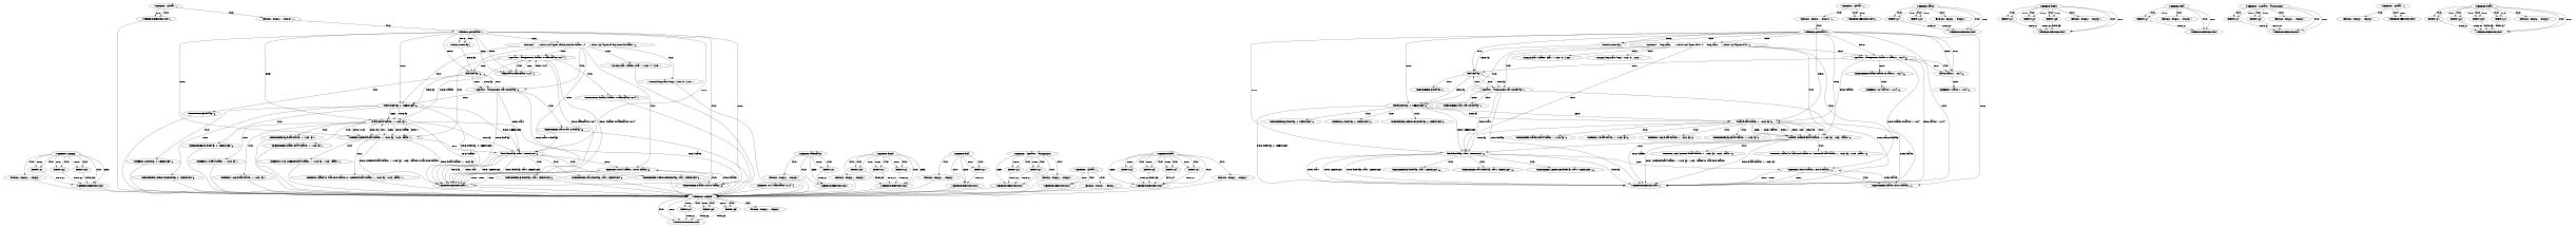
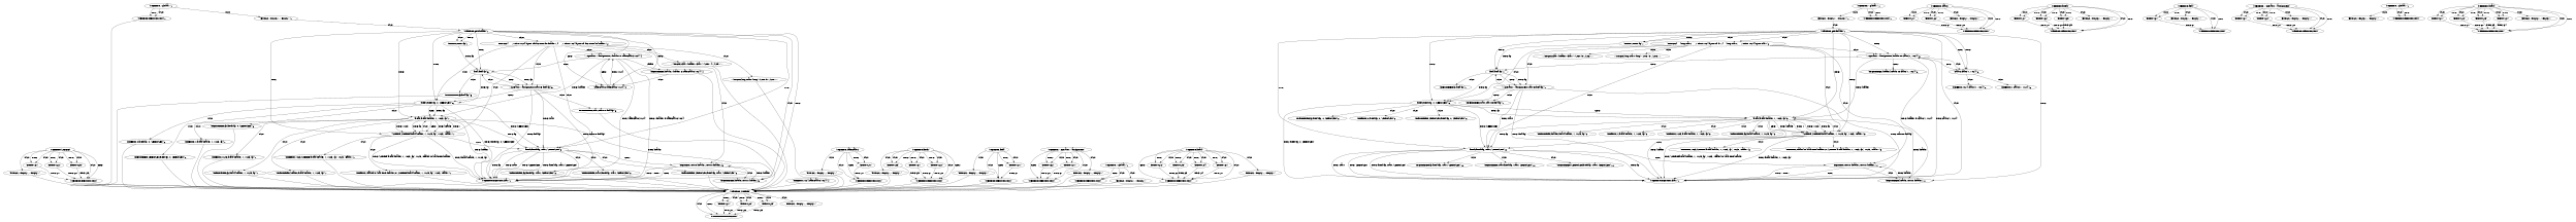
  digraph {
    n1 [label=<(METHOD,SAFE_E)>]
    n2 [label=<(PARAM,p1)>]
    n3 [label=<(PARAM,p2)>]
    n4 [label=<(PARAM,p3)>]
    n5 [label=<(BLOCK,&lt;empty&gt;,&lt;empty&gt;)>]
    n6 [label=<(METHOD_RETURN,ANY)>]
    n7 [label=<(METHOD,&lt;global&gt;)<SUB>1</SUB>>]
    n8 [label=<(BLOCK,&lt;empty&gt;,&lt;empty&gt;)<SUB>1</SUB>>]
    n9 [label=<(METHOD_RETURN,ANY)<SUB>1</SUB>>]
    n10 [label=<(METHOD,get_header)<SUB>1</SUB>>]
    n11 [label=<(PARAM,FILE *fp)<SUB>1</SUB>>]
    n12 [label=<(BLOCK,{     long start;      /* First 1024 bytes of d...,{     long start;      /* First 1024 bytes of d...)<SUB>2</SUB>>]
    n13 [label=<(&lt;operator&gt;.assignment,header = calloc(1, 1024))<SUB>6</SUB>>]
    n14 [label=<(calloc,calloc(1, 1024))<SUB>6</SUB>>]
    n15 [label=<(ftell,ftell(fp))<SUB>7</SUB>>]
    n16 [label=<(fseek,fseek(fp, 0, SEEK_SET))<SUB>8</SUB>>]
    n17 [label=<(SAFE_E,SAFE_E(fread(header, 1, 1023, fp), 1023, &quot;Faile...)<SUB>9</SUB>>]
    n18 [label=<(fread,fread(header, 1, 1023, fp))<SUB>9</SUB>>]
    n19 [label=<(fseek,fseek(fp, start, SEEK_SET))<SUB>10</SUB>>]
    n20 [label=<(IDENTIFIER,header,return header;)<SUB>11</SUB>>]
    n21 [label=<(METHOD_RETURN,char*)<SUB>1</SUB>>]
    n22 [label="<(LOCAL,long start: long)<SUB>3</SUB>>"]
    n23 [label="<(LOCAL,char* header: char*)<SUB>5</SUB>>"]
    n24 [label=<(&lt;operator&gt;.assignment,start = ftell(fp))<SUB>7</SUB>>]
    n25 [label=<(RETURN,return header;,return header;)<SUB>11</SUB>>]
    n26 [label=<(IDENTIFIER,header,header = calloc(1, 1024))<SUB>6</SUB>>]
    n27 [label=<(LITERAL,1,calloc(1, 1024))<SUB>6</SUB>>]
    n28 [label=<(LITERAL,1024,calloc(1, 1024))<SUB>6</SUB>>]
    n29 [label=<(IDENTIFIER,fp,ftell(fp))<SUB>7</SUB>>]
    n30 [label=<(IDENTIFIER,fp,fseek(fp, 0, SEEK_SET))<SUB>8</SUB>>]
    n31 [label=<(LITERAL,0,fseek(fp, 0, SEEK_SET))<SUB>8</SUB>>]
    n32 [label=<(IDENTIFIER,SEEK_SET,fseek(fp, 0, SEEK_SET))<SUB>8</SUB>>]
    n33 [label=<(LITERAL,1023,SAFE_E(fread(header, 1, 1023, fp), 1023, &quot;Faile...)<SUB>9</SUB>>]
    n34 [label=<(LITERAL,&quot;Failed to load PDF header.\n&quot;,SAFE_E(fread(header, 1, 1023, fp), 1023, &quot;Faile...)<SUB>9</SUB>>]
    n35 [label=<(IDENTIFIER,header,fread(header, 1, 1023, fp))<SUB>9</SUB>>]
    n36 [label=<(LITERAL,1,fread(header, 1, 1023, fp))<SUB>9</SUB>>]
    n37 [label=<(LITERAL,1023,fread(header, 1, 1023, fp))<SUB>9</SUB>>]
    n38 [label=<(IDENTIFIER,fp,fread(header, 1, 1023, fp))<SUB>9</SUB>>]
    n39 [label=<(IDENTIFIER,fp,fseek(fp, start, SEEK_SET))<SUB>10</SUB>>]
    n40 [label=<(IDENTIFIER,start,fseek(fp, start, SEEK_SET))<SUB>10</SUB>>]
    n41 [label=<(IDENTIFIER,SEEK_SET,fseek(fp, start, SEEK_SET))<SUB>10</SUB>>]
    n42 [label=<(IDENTIFIER,start,start = ftell(fp))<SUB>7</SUB>>]
    n43 [label=<(METHOD,calloc)>]
    n44 [label=<(PARAM,p1)>]
    n45 [label=<(PARAM,p2)>]
    n46 [label=<(BLOCK,&lt;empty&gt;,&lt;empty&gt;)>]
    n47 [label=<(METHOD_RETURN,ANY)>]
    n48 [label=<(METHOD,fseek)>]
    n49 [label=<(PARAM,p1)>]
    n50 [label=<(PARAM,p2)>]
    n51 [label=<(PARAM,p3)>]
    n52 [label=<(BLOCK,&lt;empty&gt;,&lt;empty&gt;)>]
    n53 [label=<(METHOD_RETURN,ANY)>]
    n54 [label=<(METHOD,ftell)>]
    n55 [label=<(PARAM,p1)>]
    n56 [label=<(BLOCK,&lt;empty&gt;,&lt;empty&gt;)>]
    n57 [label=<(METHOD_RETURN,ANY)>]
    n58 [label=<(METHOD,&lt;operator&gt;.assignment)>]
    n59 [label=<(PARAM,p1)>]
    n60 [label=<(PARAM,p2)>]
    n61 [label=<(BLOCK,&lt;empty&gt;,&lt;empty&gt;)>]
    n62 [label=<(METHOD_RETURN,ANY)>]
    n63 [label=<(METHOD,&lt;global&gt;)<SUB>1</SUB>>]
    n64 [label=<(BLOCK,&lt;empty&gt;,&lt;empty&gt;)>]
    n65 [label=<(METHOD_RETURN,ANY)>]
    n66 [label=<(METHOD,fread)>]
    n67 [label=<(PARAM,p1)>]
    n68 [label=<(PARAM,p2)>]
    n69 [label=<(PARAM,p3)>]
    n70 [label=<(PARAM,p4)>]
    n71 [label=<(BLOCK,&lt;empty&gt;,&lt;empty&gt;)>]
    n72 [label=<(METHOD_RETURN,ANY)>]
    n73 [label=<(METHOD,SAFE_E)>]
    n74 [label=<(PARAM,p1)>]
    n75 [label=<(PARAM,p2)>]
    n76 [label=<(PARAM,p3)>]
    n77 [label=<(BLOCK,&lt;empty&gt;,&lt;empty&gt;)>]
    n78 [label=<(METHOD_RETURN,ANY)>]
    n79 [label=<(METHOD,&lt;global&gt;)<SUB>1</SUB>>]
    n80 [label=<(BLOCK,&lt;empty&gt;,&lt;empty&gt;)<SUB>1</SUB>>]
    n81 [label=<(METHOD_RETURN,ANY)<SUB>1</SUB>>]
    n82 [label=<(METHOD,get_header)<SUB>1</SUB>>]
    n83 [label=<(PARAM,FILE *fp)<SUB>1</SUB>>]
    n84 [label=<(BLOCK,{      /* First 1024 bytes of doc must be heade...,{      /* First 1024 bytes of doc must be heade...)<SUB>2</SUB>>]
    n85 [label=<(safe_calloc,safe_calloc(1024))<SUB>4</SUB>>]
    n86 [label=<(ftell,ftell(fp))<SUB>5</SUB>>]
    n87 [label=<(fseek,fseek(fp, 0, SEEK_SET))<SUB>6</SUB>>]
    n88 [label=<(SAFE_E,SAFE_E(fread(header, 1, 1023, fp), 1023, &quot;Faile...)<SUB>7</SUB>>]
    n89 [label=<(fread,fread(header, 1, 1023, fp))<SUB>7</SUB>>]
    n90 [label=<(fseek,fseek(fp, start, SEEK_SET))<SUB>8</SUB>>]
    n91 [label=<(IDENTIFIER,header,return header;)<SUB>9</SUB>>]
    n92 [label=<(METHOD_RETURN,char*)<SUB>1</SUB>>]
    n93 [label="<(LOCAL,char* header: char*)<SUB>4</SUB>>"]
    n94 [label=<(&lt;operator&gt;.assignment,*header = safe_calloc(1024))<SUB>4</SUB>>]
    n95 [label="<(LOCAL,long start: long)<SUB>5</SUB>>"]
    n96 [label=<(&lt;operator&gt;.assignment,start = ftell(fp))<SUB>5</SUB>>]
    n97 [label=<(RETURN,return header;,return header;)<SUB>9</SUB>>]
    n98 [label=<(IDENTIFIER,fp,ftell(fp))<SUB>5</SUB>>]
    n99 [label=<(IDENTIFIER,fp,fseek(fp, 0, SEEK_SET))<SUB>6</SUB>>]
    n100 [label=<(LITERAL,0,fseek(fp, 0, SEEK_SET))<SUB>6</SUB>>]
    n101 [label=<(IDENTIFIER,SEEK_SET,fseek(fp, 0, SEEK_SET))<SUB>6</SUB>>]
    n102 [label=<(LITERAL,1023,SAFE_E(fread(header, 1, 1023, fp), 1023, &quot;Faile...)<SUB>7</SUB>>]
    n103 [label=<(LITERAL,&quot;Failed to load PDF header.\n&quot;,SAFE_E(fread(header, 1, 1023, fp), 1023, &quot;Faile...)<SUB>7</SUB>>]
    n104 [label=<(IDENTIFIER,header,fread(header, 1, 1023, fp))<SUB>7</SUB>>]
    n105 [label=<(LITERAL,1,fread(header, 1, 1023, fp))<SUB>7</SUB>>]
    n106 [label=<(LITERAL,1023,fread(header, 1, 1023, fp))<SUB>7</SUB>>]
    n107 [label=<(IDENTIFIER,fp,fread(header, 1, 1023, fp))<SUB>7</SUB>>]
    n108 [label=<(IDENTIFIER,fp,fseek(fp, start, SEEK_SET))<SUB>8</SUB>>]
    n109 [label=<(IDENTIFIER,start,fseek(fp, start, SEEK_SET))<SUB>8</SUB>>]
    n110 [label=<(IDENTIFIER,SEEK_SET,fseek(fp, start, SEEK_SET))<SUB>8</SUB>>]
    n111 [label=<(IDENTIFIER,header,*header = safe_calloc(1024))<SUB>4</SUB>>]
    n112 [label=<(IDENTIFIER,start,start = ftell(fp))<SUB>5</SUB>>]
    n113 [label=<(LITERAL,1024,safe_calloc(1024))<SUB>4</SUB>>]
    n114 [label=<(METHOD,safe_calloc)>]
    n115 [label=<(PARAM,p1)>]
    n116 [label=<(BLOCK,&lt;empty&gt;,&lt;empty&gt;)>]
    n117 [label=<(METHOD_RETURN,ANY)>]
    n118 [label=<(METHOD,fseek)>]
    n119 [label=<(PARAM,p1)>]
    n120 [label=<(PARAM,p2)>]
    n121 [label=<(PARAM,p3)>]
    n122 [label=<(BLOCK,&lt;empty&gt;,&lt;empty&gt;)>]
    n123 [label=<(METHOD_RETURN,ANY)>]
    n124 [label=<(METHOD,ftell)>]
    n125 [label=<(PARAM,p1)>]
    n126 [label=<(BLOCK,&lt;empty&gt;,&lt;empty&gt;)>]
    n127 [label=<(METHOD_RETURN,ANY)>]
    n128 [label=<(METHOD,&lt;operator&gt;.assignment)>]
    n129 [label=<(PARAM,p1)>]
    n130 [label=<(PARAM,p2)>]
    n131 [label=<(BLOCK,&lt;empty&gt;,&lt;empty&gt;)>]
    n132 [label=<(METHOD_RETURN,ANY)>]
    n133 [label=<(METHOD,&lt;global&gt;)<SUB>1</SUB>>]
    n134 [label=<(BLOCK,&lt;empty&gt;,&lt;empty&gt;)>]
    n135 [label=<(METHOD_RETURN,ANY)>]
    n136 [label=<(METHOD,fread)>]
    n137 [label=<(PARAM,p1)>]
    n138 [label=<(PARAM,p2)>]
    n139 [label=<(PARAM,p3)>]
    n140 [label=<(PARAM,p4)>]
    n141 [label=<(BLOCK,&lt;empty&gt;,&lt;empty&gt;)>]
    n142 [label=<(METHOD_RETURN,ANY)>]
    n1 -> n2 [label="AST: "]
    n1 -> n2 [label="DDG: "]
    n1 -> n3 [label="AST: "]
    n1 -> n3 [label="DDG: "]
    n1 -> n4 [label="AST: "]
    n1 -> n4 [label="DDG: "]
    n1 -> n5 [label="AST: "]
    n1 -> n6 [label="AST: "]
    n1 -> n6 [label="CFG: "]
    n2 -> n6 [label="DDG: p1"]
    n3 -> n6 [label="DDG: p2"]
    n4 -> n6 [label="DDG: p3"]
    n7 -> n8 [label="AST: "]
    n7 -> n9 [label="AST: "]
    n7 -> n9 [label="CFG: "]
    n8 -> n10 [label="AST: "]
    n10 -> n11 [label="AST: "]
    n10 -> n11 [label="DDG: "]
    n10 -> n12 [label="AST: "]
    n10 -> n13 [label="DDG: "]
    n10 -> n14 [label="CFG: "]
    n10 -> n14 [label="DDG: "]
    n10 -> n15 [label="DDG: "]
    n10 -> n16 [label="DDG: "]
    n10 -> n17 [label="DDG: "]
    n10 -> n18 [label="DDG: "]
    n10 -> n19 [label="DDG: "]
    n10 -> n20 [label="DDG: "]
    n10 -> n21 [label="AST: "]
    n11 -> n15 [label="DDG: fp"]
    n12 -> n13 [label="AST: "]
    n12 -> n16 [label="AST: "]
    n12 -> n17 [label="AST: "]
    n12 -> n19 [label="AST: "]
    n12 -> n22 [label="AST: "]
    n12 -> n23 [label="AST: "]
    n12 -> n24 [label="AST: "]
    n12 -> n25 [label="AST: "]
    n13 -> n14 [label="AST: "]
    n13 -> n15 [label="CFG: "]
    n13 -> n18 [label="DDG: header"]
    n13 -> n21 [label="DDG: calloc(1, 1024)"]
    n13 -> n21 [label="DDG: header = calloc(1, 1024)"]
    n13 -> n26 [label="CFG: "]
    n14 -> n13 [label="CFG: "]
    n14 -> n27 [label="AST: "]
-   n26 -> n28 [label="AST: "]
+   n14 -> n28 [label="AST: "]
    n15 -> n16 [label="DDG: fp"]
    n15 -> n24 [label="CFG: "]
    n15 -> n24 [label="DDG: fp"]
    n15 -> n29 [label="AST: "]
    n16 -> n18 [label="CFG: "]
    n16 -> n18 [label="DDG: fp"]
    n16 -> n19 [label="DDG: SEEK_SET"]
    n16 -> n21 [label="DDG: fseek(fp, 0, SEEK_SET)"]
    n16 -> n30 [label="AST: "]
    n16 -> n31 [label="AST: "]
    n16 -> n32 [label="AST: "]
    n17 -> n18 [label="AST: "]
    n17 -> n19 [label="CFG: "]
    n17 -> n21 [label="DDG: fread(header, 1, 1023, fp)"]
    n17 -> n21 [label="DDG: SAFE_E(fread(header, 1, 1023, fp), 1023, &quot;Failed to load PDF header.\n&quot;)"]
    n17 -> n33 [label="AST: "]
    n17 -> n34 [label="AST: "]
    n18 -> n17 [label="CFG: "]
    n18 -> n17 [label="DDG: header"]
    n18 -> n17 [label="DDG: 1"]
    n18 -> n17 [label="DDG: 1023"]
    n18 -> n17 [label="DDG: fp"]
    n18 -> n19 [label="DDG: fp"]
    n18 -> n20 [label="DDG: header"]
    n18 -> n21 [label="DDG: header"]
    n18 -> n35 [label="AST: "]
    n18 -> n36 [label="AST: "]
    n18 -> n37 [label="AST: "]
    n18 -> n38 [label="AST: "]
    n19 -> n21 [label="DDG: fp"]
    n19 -> n21 [label="DDG: start"]
    n19 -> n21 [label="DDG: SEEK_SET"]
    n19 -> n21 [label="DDG: fseek(fp, start, SEEK_SET)"]
    n19 -> n25 [label="CFG: "]
    n19 -> n39 [label="AST: "]
    n19 -> n40 [label="AST: "]
    n19 -> n41 [label="AST: "]
    n20 -> n25 [label="DDG: header"]
    n24 -> n15 [label="AST: "]
    n24 -> n16 [label="CFG: "]
    n24 -> n19 [label="DDG: start"]
    n24 -> n21 [label="DDG: ftell(fp)"]
    n24 -> n21 [label="DDG: start = ftell(fp)"]
    n24 -> n42 [label="AST: "]
    n25 -> n20 [label="AST: "]
    n25 -> n21 [label="CFG: "]
    n25 -> n21 [label="DDG: &lt;RET&gt;"]
    n43 -> n44 [label="AST: "]
    n43 -> n44 [label="DDG: "]
    n43 -> n45 [label="AST: "]
    n43 -> n45 [label="DDG: "]
    n43 -> n46 [label="AST: "]
    n43 -> n47 [label="AST: "]
    n43 -> n47 [label="CFG: "]
    n44 -> n47 [label="DDG: p1"]
    n45 -> n47 [label="DDG: p2"]
    n48 -> n49 [label="AST: "]
    n48 -> n49 [label="DDG: "]
    n48 -> n50 [label="AST: "]
    n48 -> n50 [label="DDG: "]
    n48 -> n51 [label="AST: "]
    n48 -> n51 [label="DDG: "]
    n48 -> n52 [label="AST: "]
    n48 -> n53 [label="AST: "]
    n48 -> n53 [label="CFG: "]
    n49 -> n53 [label="DDG: p1"]
    n50 -> n53 [label="DDG: p2"]
    n51 -> n53 [label="DDG: p3"]
    n54 -> n55 [label="AST: "]
    n54 -> n55 [label="DDG: "]
    n54 -> n56 [label="AST: "]
    n54 -> n57 [label="AST: "]
    n54 -> n57 [label="CFG: "]
    n55 -> n57 [label="DDG: p1"]
    n58 -> n59 [label="AST: "]
    n58 -> n59 [label="DDG: "]
    n58 -> n60 [label="AST: "]
    n58 -> n60 [label="DDG: "]
    n58 -> n61 [label="AST: "]
    n58 -> n62 [label="AST: "]
    n58 -> n62 [label="CFG: "]
    n59 -> n62 [label="DDG: p1"]
    n60 -> n62 [label="DDG: p2"]
    n63 -> n64 [label="AST: "]
    n63 -> n65 [label="AST: "]
    n63 -> n65 [label="CFG: "]
    n66 -> n67 [label="AST: "]
    n66 -> n67 [label="DDG: "]
    n66 -> n68 [label="AST: "]
    n66 -> n68 [label="DDG: "]
    n66 -> n69 [label="AST: "]
    n66 -> n69 [label="DDG: "]
    n66 -> n70 [label="AST: "]
    n66 -> n70 [label="DDG: "]
    n66 -> n71 [label="AST: "]
    n66 -> n72 [label="AST: "]
    n66 -> n72 [label="CFG: "]
    n67 -> n72 [label="DDG: p1"]
    n68 -> n72 [label="DDG: p2"]
    n69 -> n72 [label="DDG: p3"]
    n70 -> n72 [label="DDG: p4"]
    n73 -> n74 [label="AST: "]
    n73 -> n74 [label="DDG: "]
    n73 -> n75 [label="AST: "]
    n73 -> n75 [label="DDG: "]
    n73 -> n76 [label="AST: "]
    n73 -> n76 [label="DDG: "]
    n73 -> n77 [label="AST: "]
    n73 -> n78 [label="AST: "]
    n73 -> n78 [label="CFG: "]
    n74 -> n78 [label="DDG: p1"]
    n75 -> n78 [label="DDG: p2"]
    n76 -> n78 [label="DDG: p3"]
    n77 -> n1
    n78 -> n1
    n79 -> n80 [label="AST: "]
    n79 -> n81 [label="AST: "]
    n79 -> n81 [label="CFG: "]
    n80 -> n82 [label="AST: "]
    n81 -> n1
    n82 -> n83 [label="AST: "]
    n82 -> n83 [label="DDG: "]
    n82 -> n84 [label="AST: "]
    n82 -> n85 [label="CFG: "]
    n82 -> n85 [label="DDG: "]
    n82 -> n86 [label="DDG: "]
    n82 -> n87 [label="DDG: "]
    n82 -> n88 [label="DDG: "]
    n82 -> n89 [label="DDG: "]
    n82 -> n90 [label="DDG: "]
    n82 -> n91 [label="DDG: "]
    n82 -> n92 [label="AST: "]
    n83 -> n86 [label="DDG: fp"]
    n84 -> n87 [label="AST: "]
    n84 -> n88 [label="AST: "]
    n84 -> n90 [label="AST: "]
    n84 -> n93 [label="AST: "]
    n84 -> n94 [label="AST: "]
    n84 -> n95 [label="AST: "]
    n84 -> n96 [label="AST: "]
    n84 -> n97 [label="AST: "]
    n85 -> n94 [label="CFG: "]
    n85 -> n94 [label="DDG: 1024"]
    n86 -> n87 [label="DDG: fp"]
    n86 -> n96 [label="CFG: "]
    n86 -> n96 [label="DDG: fp"]
    n86 -> n98 [label="AST: "]
    n87 -> n89 [label="CFG: "]
    n87 -> n89 [label="DDG: fp"]
    n87 -> n90 [label="DDG: SEEK_SET"]
    n87 -> n92 [label="DDG: fseek(fp, 0, SEEK_SET)"]
    n87 -> n99 [label="AST: "]
    n87 -> n100 [label="AST: "]
    n87 -> n101 [label="AST: "]
    n88 -> n89 [label="AST: "]
    n88 -> n90 [label="CFG: "]
    n88 -> n92 [label="DDG: fread(header, 1, 1023, fp)"]
    n88 -> n92 [label="DDG: SAFE_E(fread(header, 1, 1023, fp), 1023, &quot;Failed to load PDF header.\n&quot;)"]
    n88 -> n102 [label="AST: "]
    n88 -> n103 [label="AST: "]
    n89 -> n88 [label="CFG: "]
    n89 -> n88 [label="DDG: header"]
    n89 -> n88 [label="DDG: 1"]
    n89 -> n88 [label="DDG: 1023"]
    n89 -> n88 [label="DDG: fp"]
    n89 -> n90 [label="DDG: fp"]
    n89 -> n91 [label="DDG: header"]
    n89 -> n92 [label="DDG: header"]
    n89 -> n104 [label="AST: "]
    n89 -> n105 [label="AST: "]
    n89 -> n106 [label="AST: "]
    n89 -> n107 [label="AST: "]
    n90 -> n92 [label="DDG: fp"]
    n90 -> n92 [label="DDG: start"]
    n90 -> n92 [label="DDG: SEEK_SET"]
    n90 -> n92 [label="DDG: fseek(fp, start, SEEK_SET)"]
    n90 -> n97 [label="CFG: "]
    n90 -> n108 [label="AST: "]
    n90 -> n109 [label="AST: "]
    n90 -> n110 [label="AST: "]
    n91 -> n97 [label="DDG: header"]
    n92 -> n1
    n93 -> n1
-   n94 -> n85 [label="AST: "]
+   n111 -> n85 [label="AST: "]
    n94 -> n86 [label="CFG: "]
    n94 -> n89 [label="DDG: header"]
    n94 -> n92 [label="DDG: safe_calloc(1024)"]
    n94 -> n92 [label="DDG: *header = safe_calloc(1024)"]
-   n94 -> n111 [label="AST: "]
+   n94 -> n111 [label="SEEK: "]
    n95 -> n1
    n96 -> n86 [label="AST: "]
    n96 -> n87 [label="CFG: "]
    n96 -> n90 [label="DDG: start"]
    n96 -> n92 [label="DDG: ftell(fp)"]
    n96 -> n92 [label="DDG: start = ftell(fp)"]
    n96 -> n112 [label="AST: "]
    n97 -> n91 [label="AST: "]
    n97 -> n92 [label="CFG: "]
    n97 -> n92 [label="DDG: &lt;RET&gt;"]
    n98 -> n1
    n99 -> n1
    n100 -> n1
    n101 -> n1
    n102 -> n1
    n103 -> n1
    n104 -> n1
    n105 -> n1
    n106 -> n1
    n107 -> n1
    n108 -> n1
    n109 -> n1
    n110 -> n1
    n111 -> n1
    n112 -> n1
    n113 -> n1
    n114 -> n115 [label="AST: "]
    n114 -> n115 [label="DDG: "]
    n114 -> n116 [label="AST: "]
    n114 -> n117 [label="AST: "]
    n114 -> n117 [label="CFG: "]
    n115 -> n117 [label="DDG: p1"]
    n116 -> n1
    n117 -> n1
    n118 -> n119 [label="AST: "]
    n118 -> n119 [label="DDG: "]
    n118 -> n120 [label="AST: "]
    n118 -> n120 [label="DDG: "]
    n118 -> n121 [label="AST: "]
    n118 -> n121 [label="DDG: "]
    n118 -> n122 [label="AST: "]
    n118 -> n123 [label="AST: "]
    n118 -> n123 [label="CFG: "]
    n119 -> n123 [label="DDG: p1"]
    n120 -> n123 [label="DDG: p2"]
    n121 -> n123 [label="DDG: p3"]
    n122 -> n1
    n123 -> n1
    n124 -> n125 [label="AST: "]
    n124 -> n125 [label="DDG: "]
    n124 -> n126 [label="AST: "]
    n124 -> n127 [label="AST: "]
    n124 -> n127 [label="CFG: "]
    n125 -> n127 [label="DDG: p1"]
    n126 -> n1
    n127 -> n1
    n128 -> n129 [label="AST: "]
    n128 -> n129 [label="DDG: "]
    n128 -> n130 [label="AST: "]
    n128 -> n130 [label="DDG: "]
    n128 -> n131 [label="AST: "]
    n128 -> n132 [label="AST: "]
    n128 -> n132 [label="CFG: "]
    n129 -> n132 [label="DDG: p1"]
    n130 -> n132 [label="DDG: p2"]
    n131 -> n1
    n132 -> n1
    n133 -> n134 [label="AST: "]
    n133 -> n135 [label="AST: "]
    n133 -> n135 [label="CFG: "]
    n134 -> n1
    n135 -> n1
    n136 -> n137 [label="AST: "]
    n136 -> n137 [label="DDG: "]
    n136 -> n138 [label="AST: "]
    n136 -> n138 [label="DDG: "]
    n136 -> n139 [label="AST: "]
    n136 -> n139 [label="DDG: "]
    n136 -> n140 [label="AST: "]
    n136 -> n140 [label="DDG: "]
    n136 -> n141 [label="AST: "]
    n136 -> n142 [label="AST: "]
    n136 -> n142 [label="CFG: "]
    n137 -> n142 [label="DDG: p1"]
    n138 -> n142 [label="DDG: p2"]
    n139 -> n142 [label="DDG: p3"]
    n140 -> n142 [label="DDG: p4"]
    n141 -> n1
    n142 -> n1
  }
